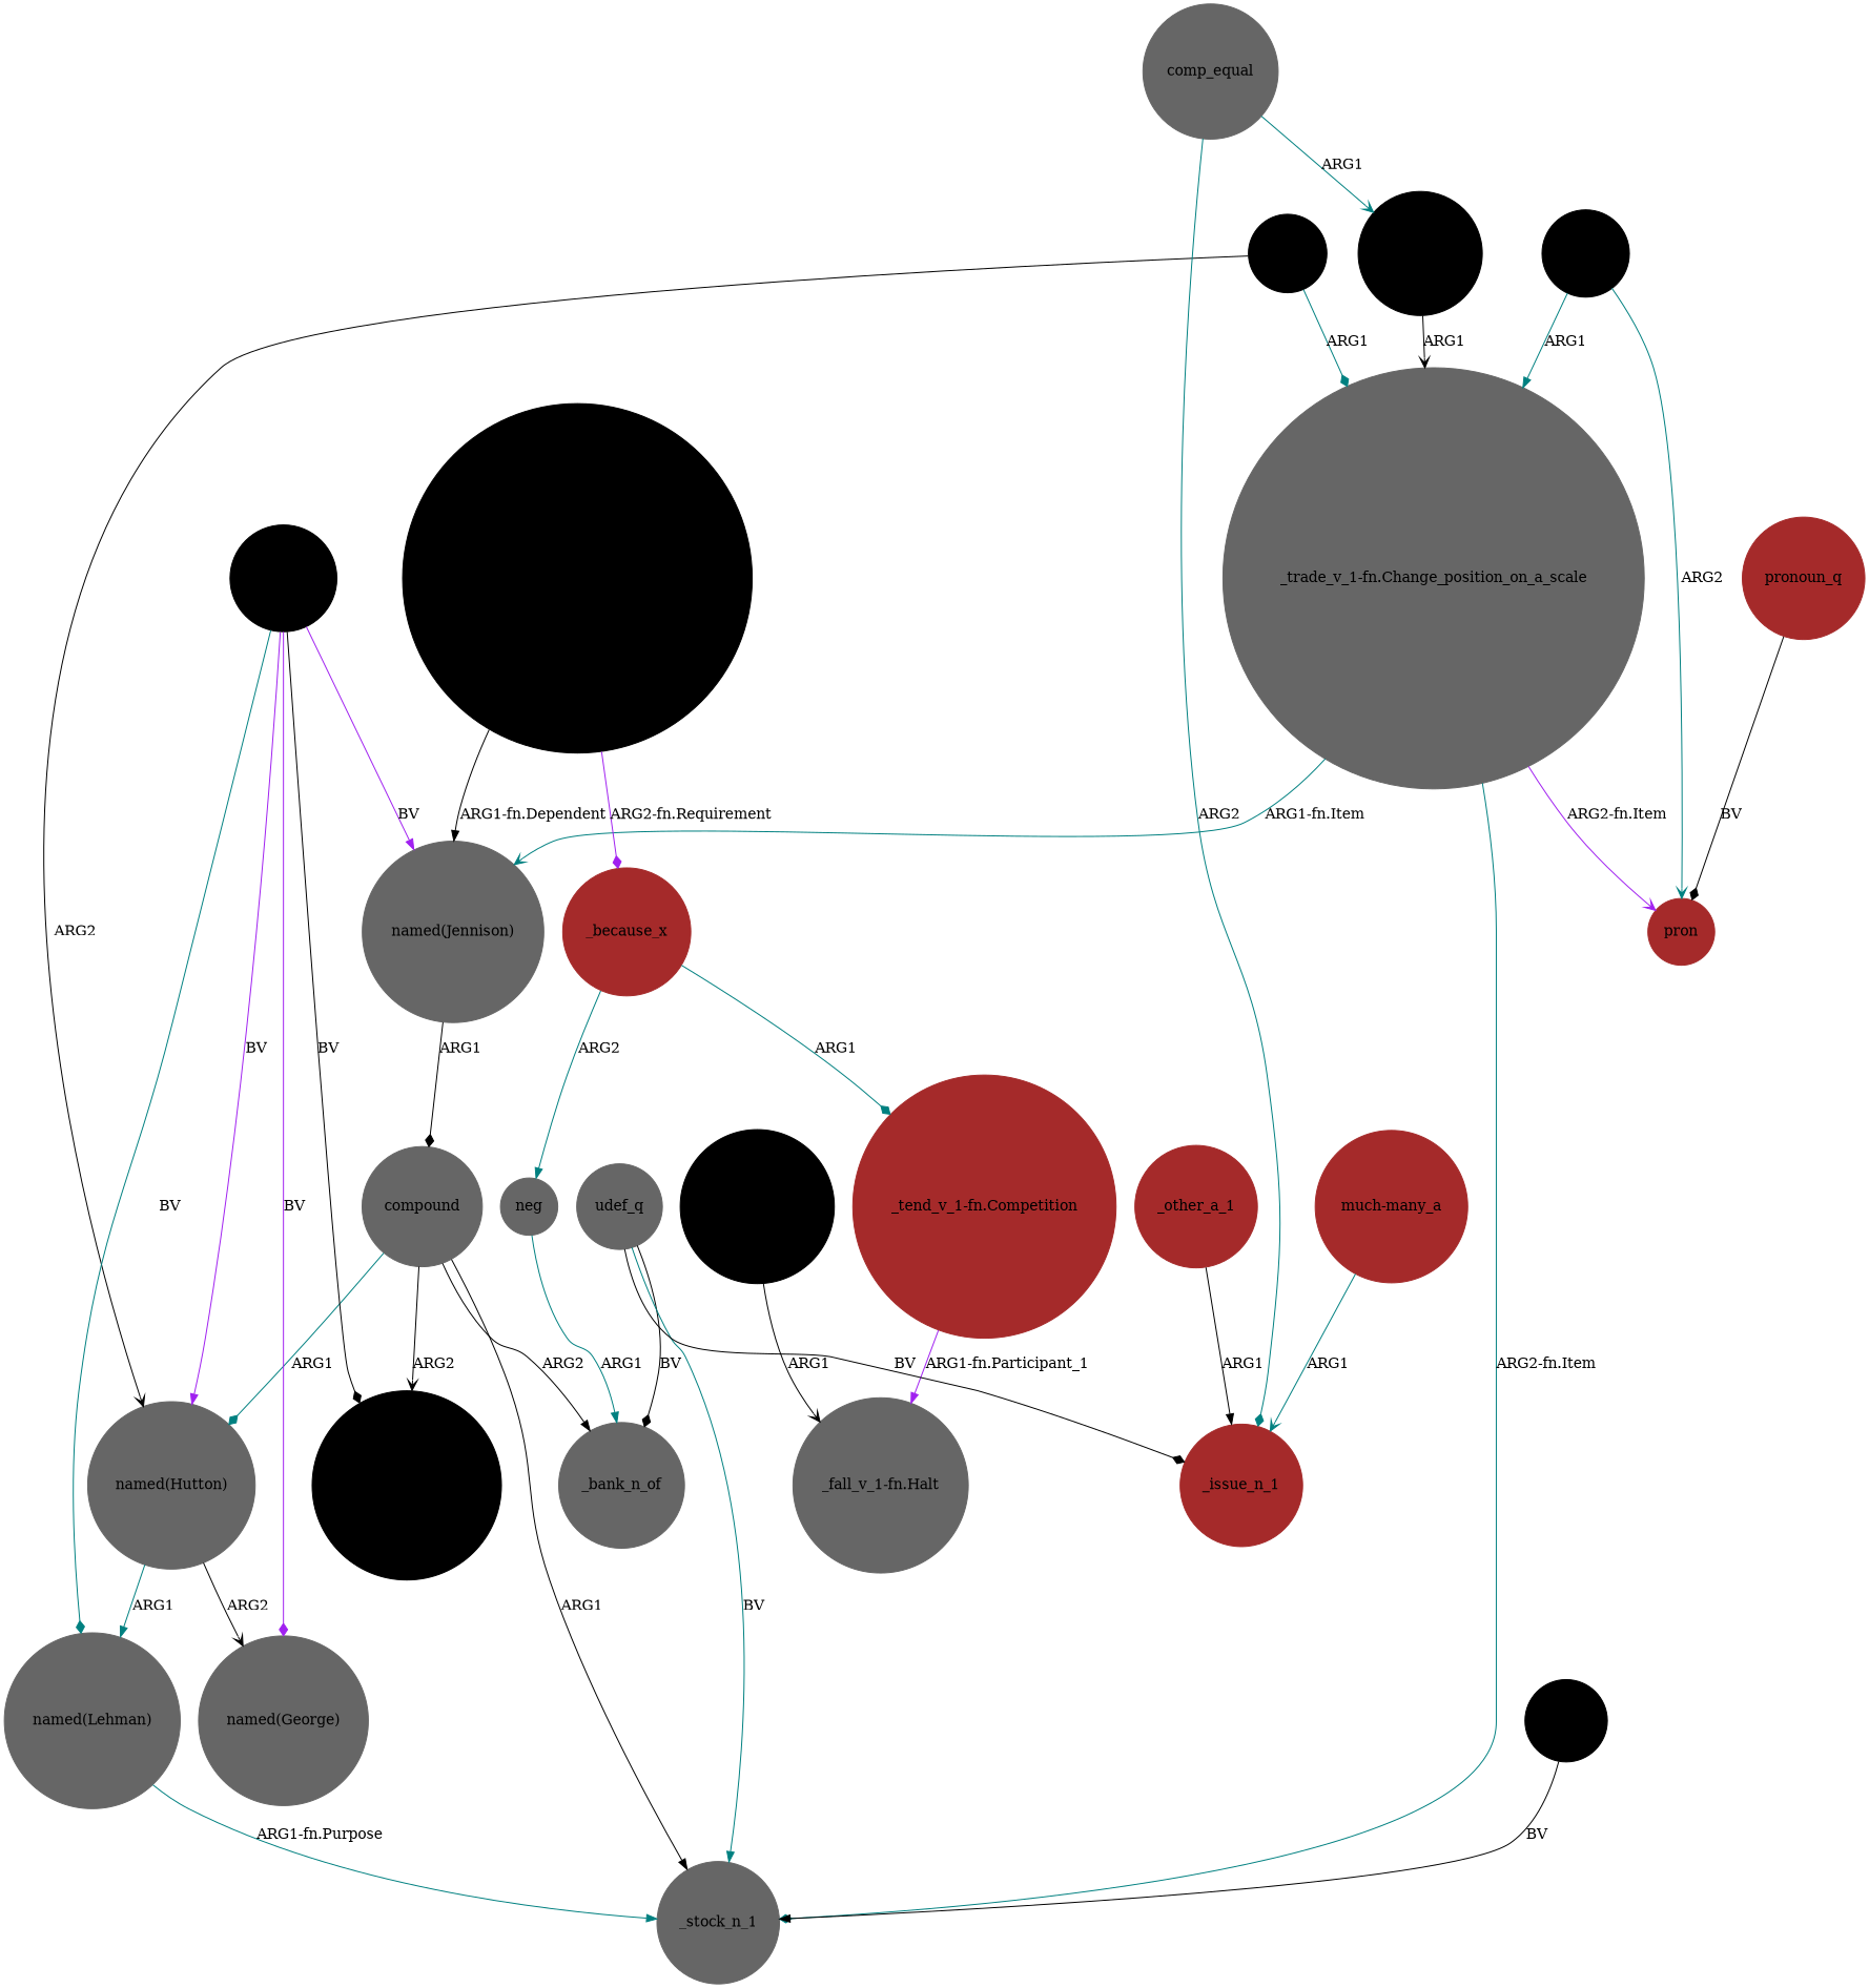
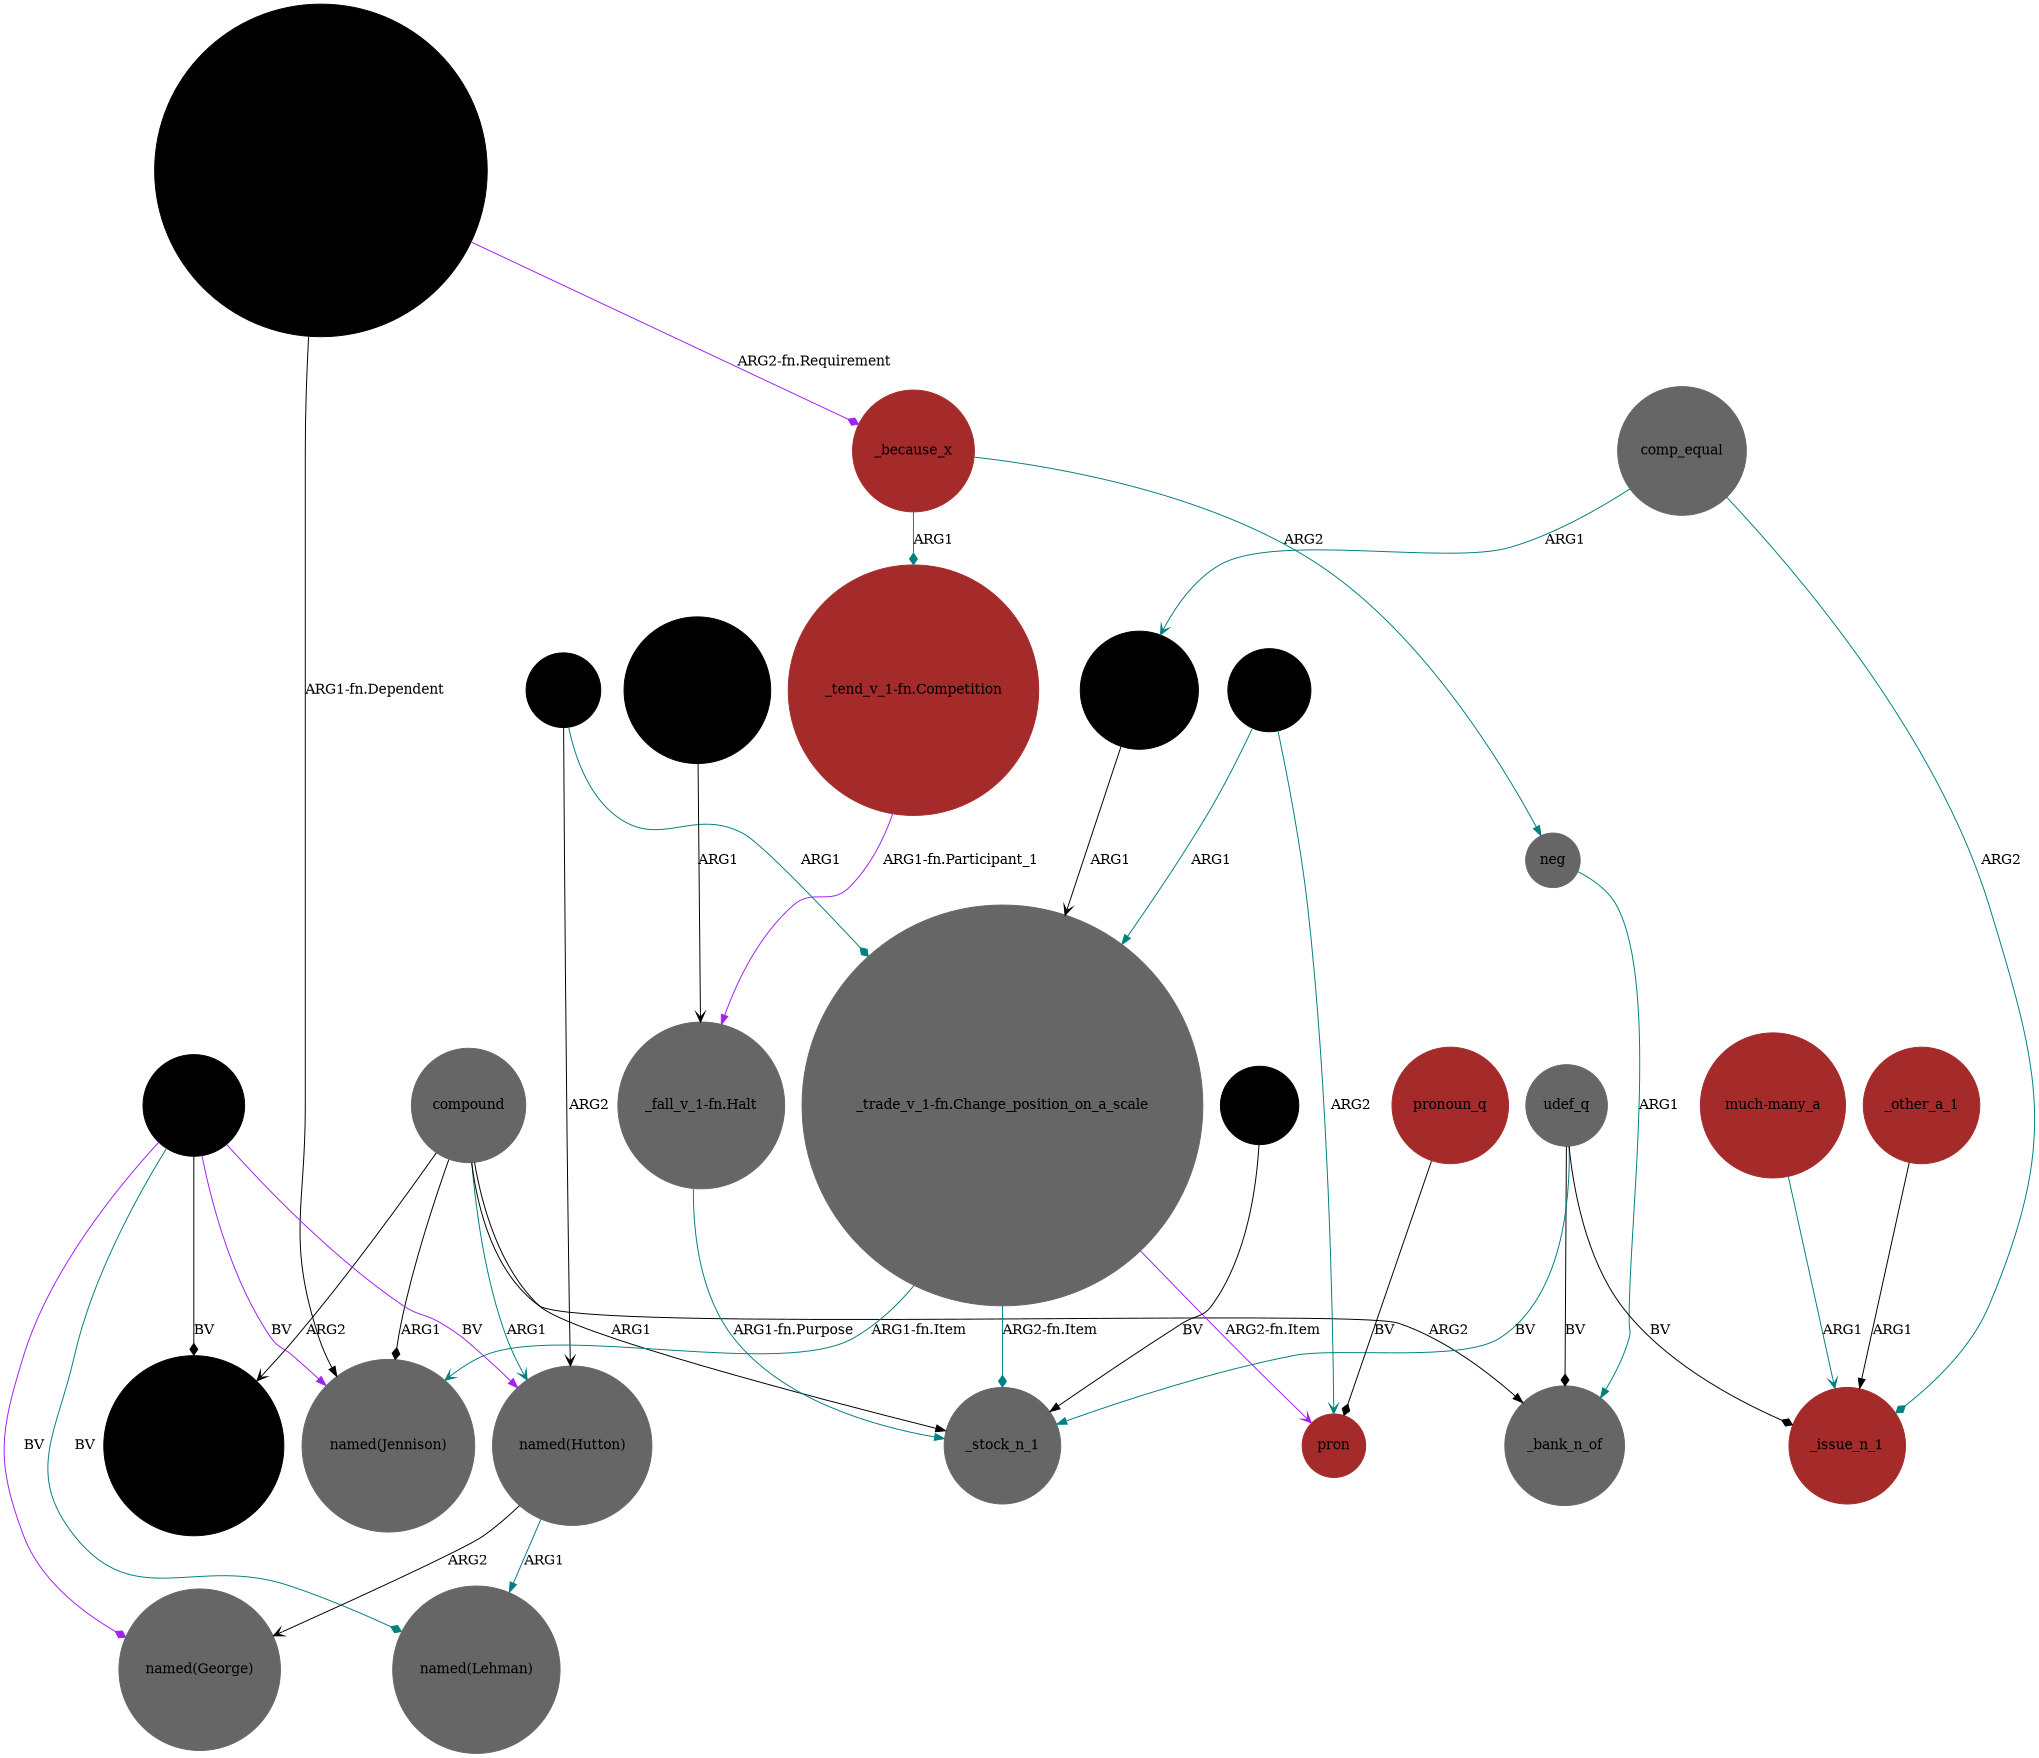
  digraph {
    node [color=gray40 shape=circle style=filled]
    edge [arrowhead=normal color=teal]
    compound
    "named(Hutton)"
    "named(Jennison)"
    "named(Shearson)" [color=black]
    _bank_n_of
    _stock_n_1
    "named(George)"
    "named(Lehman)"
    _for_p [color=black]
    "_trade_v_1-fn.Change_position_on_a_scale"
    pron [color=brown]
    "_say_v_to-fn.Have_as_requirement" [color=black]
    _because_x [color=brown]
    "_tend_v_1-fn.Competition" [color=brown]
    neg
    parg_d [color=black]
    "_fall_v_1-fn.Halt"
    udef_q
    _issue_n_1 [color=brown]
    proper_q [color=black]
    "much-many_a" [color=brown]
    _behind_p_dir [color=black]
    _much_a_1 [color=black]
    pronoun_q [color=brown]
    _the_q [color=black]
    _other_a_1 [color=brown]
    comp_equal
-   compound -> "named(Hutton)" [arrowhead=diamond label=ARG1]
-   "named(Jennison)" -> compound [arrowhead=diamond color=black label=ARG1]
+   compound -> "named(Hutton)" [arrowhead=vee label=ARG1]
+   compound -> "named(Jennison)" [arrowhead=diamond color=black label=ARG1]
    compound -> "named(Shearson)" [arrowhead=vee color=black label=ARG2]
    compound -> _bank_n_of [color=black label=ARG2]
    compound -> _stock_n_1 [color=black label=ARG1]
    "named(Hutton)" -> "named(George)" [arrowhead=vee color=black label=ARG2]
    "named(Hutton)" -> "named(Lehman)" [label=ARG1]
    _for_p -> "named(Hutton)" [arrowhead=vee color=black label=ARG2]
    _for_p -> "_trade_v_1-fn.Change_position_on_a_scale" [arrowhead=diamond label=ARG1]
    "_trade_v_1-fn.Change_position_on_a_scale" -> "named(Jennison)" [arrowhead=vee label="ARG1-fn.Item"]
    "_trade_v_1-fn.Change_position_on_a_scale" -> _stock_n_1 [arrowhead=diamond label="ARG2-fn.Item"]
    "_trade_v_1-fn.Change_position_on_a_scale" -> pron [arrowhead=vee color=purple label="ARG2-fn.Item"]
    "_say_v_to-fn.Have_as_requirement" -> "named(Jennison)" [color=black label="ARG1-fn.Dependent"]
    "_say_v_to-fn.Have_as_requirement" -> _because_x [arrowhead=diamond color=purple label="ARG2-fn.Requirement"]
    _because_x -> "_tend_v_1-fn.Competition" [arrowhead=diamond label=ARG1]
    _because_x -> neg [label=ARG2]
    "_tend_v_1-fn.Competition" -> "_fall_v_1-fn.Halt" [color=purple label="ARG1-fn.Participant_1"]
    neg -> _bank_n_of [label=ARG1]
    parg_d -> "_trade_v_1-fn.Change_position_on_a_scale" [label=ARG1]
    parg_d -> pron [arrowhead=vee label=ARG2]
-   "named(Lehman)" -> _stock_n_1 [label="ARG1-fn.Purpose"]
+   "_fall_v_1-fn.Halt" -> _stock_n_1 [label="ARG1-fn.Purpose"]
    udef_q -> _bank_n_of [arrowhead=diamond color=black label=BV]
    udef_q -> _stock_n_1 [label=BV]
    udef_q -> _issue_n_1 [arrowhead=diamond color=black label=BV]
    proper_q -> "named(Hutton)" [color=purple label=BV]
    proper_q -> "named(Jennison)" [color=purple label=BV]
    proper_q -> "named(Shearson)" [arrowhead=diamond color=black label=BV]
    proper_q -> "named(George)" [arrowhead=diamond color=purple label=BV]
    proper_q -> "named(Lehman)" [arrowhead=diamond label=BV]
    "much-many_a" -> _issue_n_1 [arrowhead=vee label=ARG1]
    _behind_p_dir -> "_fall_v_1-fn.Halt" [arrowhead=vee color=black label=ARG1]
    _much_a_1 -> "_trade_v_1-fn.Change_position_on_a_scale" [arrowhead=vee color=black label=ARG1]
    pronoun_q -> pron [arrowhead=diamond color=black label=BV]
    _the_q -> _stock_n_1 [color=black label=BV]
    _other_a_1 -> _issue_n_1 [color=black label=ARG1]
    comp_equal -> _issue_n_1 [arrowhead=diamond label=ARG2]
    comp_equal -> _much_a_1 [arrowhead=vee label=ARG1]
  }
